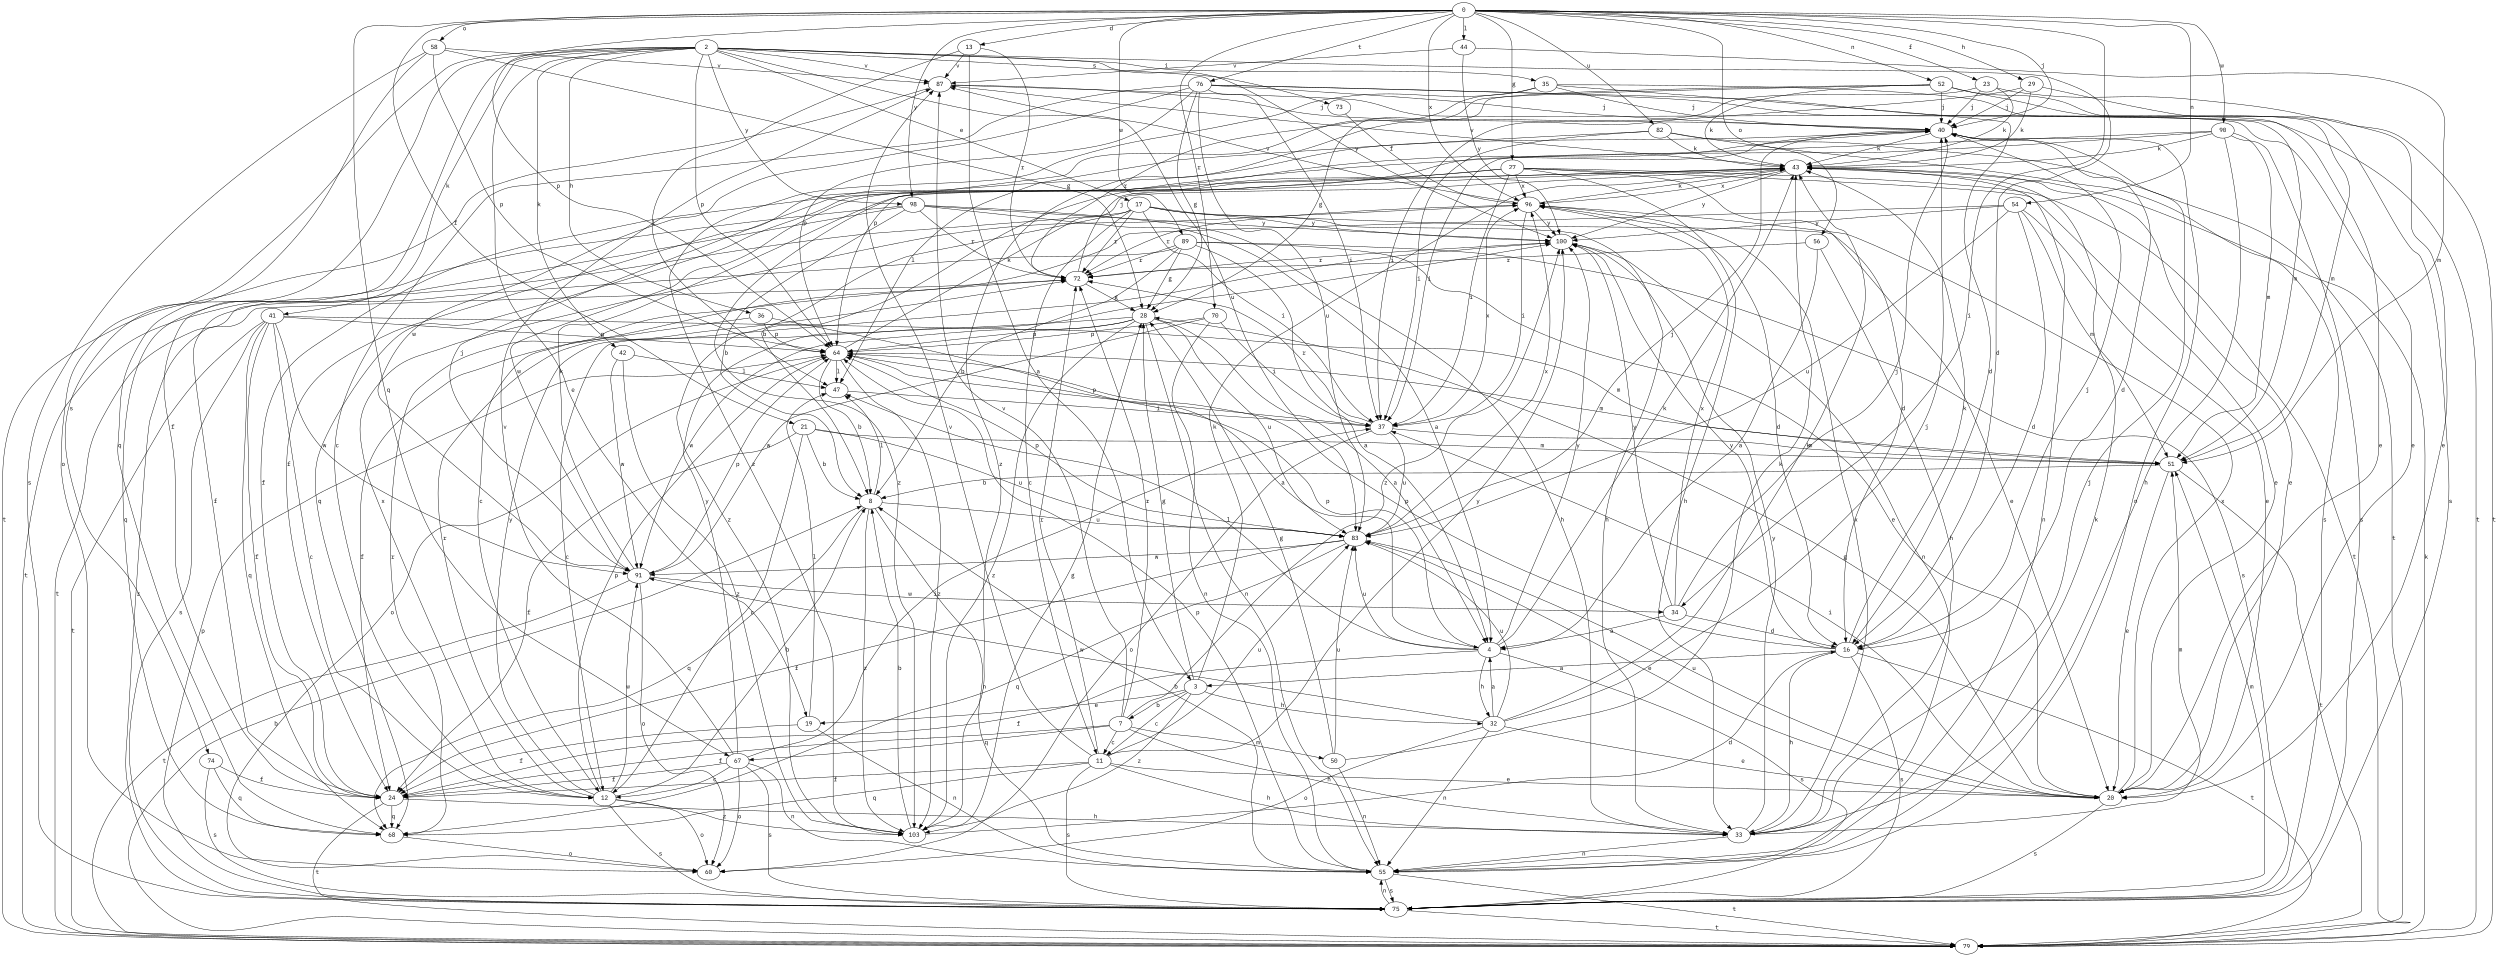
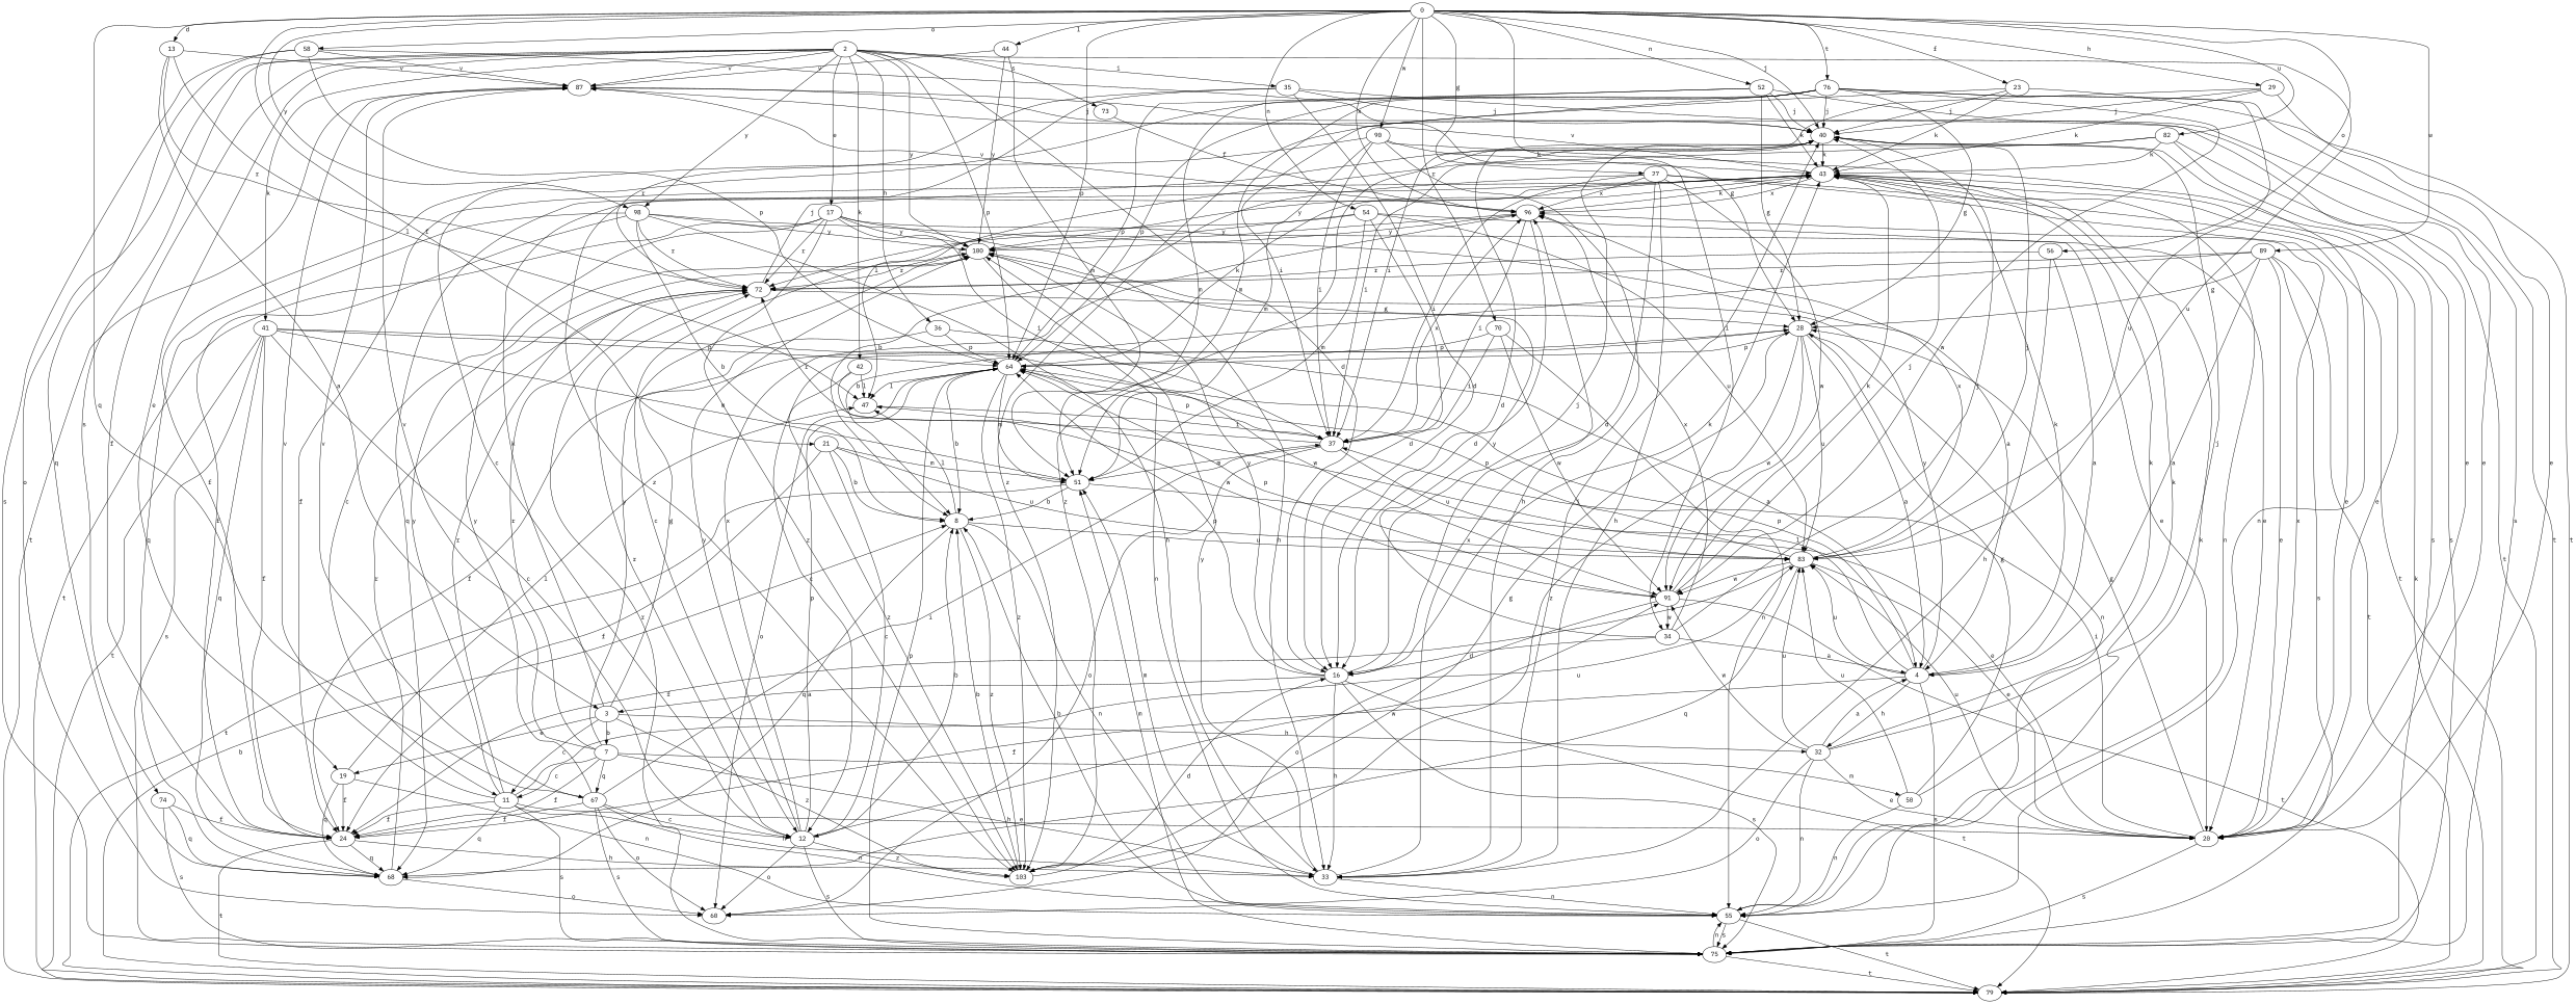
  strict digraph {
    fontname="IBM Plex Mono"
    node [fontname="IBM Plex Mono"]
    edge [fontname="IBM Plex Mono"]
    n1 [label=13]
    0
    21
    23
    27
    29
    34
    40
    44
    52
    54
    56
    58
    64
    67
    70
    76
    82
    89
    90
    96
    98
    87
    3
    47
    72
    24
    83
    8
    12
    51
    43
    103
    79
    16
    33
    37
    20
    91
    100
    4
    55
    28
    75
    68
    60
    2
    17
    19
    n50 [label=36]
    35
    41
    42
    73
    74
    11
    7
    32
    50
    n1 -> 87 [label=v]
    n1 -> 3 [label=a]
    n1 -> 47 [label=l]
    n1 -> 72 [label=r]
    0 -> n1 [label=d]
    0 -> 21 [label=f]
    0 -> 23 [label=f]
    0 -> 27 [label=g]
    0 -> 29 [label=h]
    0 -> 34 [label=i]
    0 -> 40 [label=j]
    0 -> 44 [label=l]
    0 -> 52 [label=n]
    0 -> 54 [label=n]
    0 -> 56 [label=o]
    0 -> 58 [label=o]
    0 -> 64 [label=p]
    0 -> 67 [label=q]
    0 -> 70 [label=r]
    0 -> 76 [label=t]
    0 -> 82 [label=u]
    0 -> 89 [label=w]
    0 -> 90 [label=w]
    0 -> 96 [label=x]
    0 -> 98 [label=y]
    21 -> 24 [label=f]
    21 -> 83 [label=u]
    21 -> 8 [label=b]
    21 -> 12 [label=c]
    21 -> 51 [label=m]
    23 -> 40 [label=j]
    23 -> 43 [label=k]
    23 -> 103 [label=z]
    23 -> 79 [label=t]
    27 -> 96 [label=x]
    27 -> 8 [label=b]
    27 -> 79 [label=t]
    27 -> 16 [label=d]
    27 -> 33 [label=h]
    27 -> 37 [label=i]
    27 -> 20 [label=e]
    27 -> 91 [label=w]
    29 -> 40 [label=j]
    29 -> 43 [label=k]
    29 -> 37 [label=i]
    29 -> 20 [label=e]
    34 -> 40 [label=j]
    34 -> 96 [label=x]
    34 -> 16 [label=d]
    34 -> 100 [label=y]
    34 -> 4 [label=a]
    40 -> 43 [label=k]
    40 -> 103 [label=z]
    40 -> 16 [label=d]
    40 -> 55 [label=n]
    44 -> 87 [label=v]
    44 -> 51 [label=m]
    44 -> 100 [label=y]
    52 -> 40 [label=j]
    52 -> 64 [label=p]
    52 -> 51 [label=m]
    52 -> 43 [label=k]
    52 -> 28 [label=g]
    52 -> 75 [label=s]
    54 -> 83 [label=u]
    54 -> 12 [label=c]
    54 -> 51 [label=m]
    54 -> 16 [label=d]
    54 -> 20 [label=e]
    54 -> 100 [label=y]
    56 -> 72 [label=r]
    56 -> 33 [label=h]
    56 -> 4 [label=a]
    58 -> 64 [label=p]
    58 -> 87 [label=v]
    58 -> 28 [label=g]
    58 -> 75 [label=s]
    58 -> 68 [label=q]
    64 -> 47 [label=l]
    64 -> 8 [label=b]
    64 -> 51 [label=m]
    64 -> 43 [label=k]
    64 -> 103 [label=z]
    64 -> 60 [label=o]
    67 -> 87 [label=v]
    67 -> 24 [label=f]
    67 -> 12 [label=c]
    67 -> 37 [label=i]
    67 -> 100 [label=y]
    67 -> 55 [label=n]
    67 -> 75 [label=s]
    67 -> 60 [label=o]
    70 -> 64 [label=p]
    70 -> 37 [label=i]
    70 -> 91 [label=w]
    70 -> 55 [label=n]
    76 -> 40 [label=j]
    76 -> 64 [label=p]
    76 -> 83 [label=u]
    76 -> 12 [label=c]
    76 -> 51 [label=m]
    76 -> 79 [label=t]
    76 -> 37 [label=i]
    76 -> 91 [label=w]
    76 -> 28 [label=g]
    82 -> 47 [label=l]
    82 -> 43 [label=k]
    82 -> 79 [label=t]
    82 -> 37 [label=i]
    82 -> 75 [label=s]
    89 -> 72 [label=r]
    89 -> 8 [label=b]
    89 -> 79 [label=t]
    89 -> 20 [label=e]
    89 -> 4 [label=a]
    89 -> 28 [label=g]
    89 -> 75 [label=s]
    90 -> 24 [label=f]
    90 -> 51 [label=m]
    90 -> 43 [label=k]
    90 -> 33 [label=h]
    90 -> 37 [label=i]
    90 -> 75 [label=s]
    96 -> 87 [label=v]
    96 -> 72 [label=r]
    96 -> 43 [label=k]
    96 -> 16 [label=d]
    96 -> 37 [label=i]
    96 -> 100 [label=y]
    98 -> 72 [label=r]
    98 -> 24 [label=f]
    98 -> 8 [label=b]
    98 -> 33 [label=h]
    98 -> 100 [label=y]
    98 -> 4 [label=a]
    98 -> 68 [label=q]
    87 -> 40 [label=j]
    87 -> 79 [label=t]
    87 -> 20 [label=e]
    3 -> 43 [label=k]
    3 -> 103 [label=z]
    3 -> 28 [label=g]
    3 -> 19 [label=e]
    3 -> 11 [label=c]
    3 -> 7 [label=b]
    3 -> 32 [label=h]
    47 -> 37 [label=i]
    72 -> 40 [label=j]
    72 -> 28 [label=g]
    24 -> 79 [label=t]
    24 -> 33 [label=h]
    24 -> 68 [label=q]
    83 -> 40 [label=j]
    83 -> 64 [label=p]
    83 -> 96 [label=x]
    83 -> 24 [label=f]
    83 -> 20 [label=e]
    83 -> 91 [label=w]
    83 -> 68 [label=q]
    8 -> 47 [label=l]
    8 -> 83 [label=u]
    8 -> 103 [label=z]
    8 -> 55 [label=n]
    8 -> 68 [label=q]
    12 -> 64 [label=p]
    12 -> 96 [label=x]
    12 -> 72 [label=r]
    12 -> 8 [label=b]
    12 -> 103 [label=z]
    12 -> 91 [label=w]
    12 -> 100 [label=y]
    12 -> 75 [label=s]
    12 -> 60 [label=o]
    51 -> 8 [label=b]
    51 -> 79 [label=t]
    51 -> 20 [label=e]
    43 -> 96 [label=x]
    43 -> 87 [label=v]
    43 -> 24 [label=f]
    43 -> 20 [label=e]
    43 -> 100 [label=y]
    43 -> 55 [label=n]
    43 -> 68 [label=q]
    103 -> 8 [label=b]
    103 -> 16 [label=d]
    103 -> 28 [label=g]
    79 -> 8 [label=b]
    79 -> 43 [label=k]
    16 -> 40 [label=j]
    16 -> 64 [label=p]
    16 -> 3 [label=a]
    16 -> 43 [label=k]
    16 -> 79 [label=t]
    16 -> 33 [label=h]
    16 -> 100 [label=y]
    16 -> 75 [label=s]
    33 -> 40 [label=j]
    33 -> 96 [label=x]
    33 -> 51 [label=m]
    33 -> 100 [label=y]
    33 -> 55 [label=n]
    37 -> 64 [label=p]
    37 -> 96 [label=x]
    37 -> 72 [label=r]
    37 -> 83 [label=u]
    37 -> 51 [label=m]
    37 -> 60 [label=o]
    20 -> 96 [label=x]
    20 -> 83 [label=u]
    20 -> 37 [label=i]
    20 -> 28 [label=g]
    20 -> 75 [label=s]
    91 -> 34 [label=w]
    91 -> 40 [label=j]
    91 -> 64 [label=p]
    91 -> 43 [label=k]
    91 -> 79 [label=t]
    91 -> 60 [label=o]
    100 -> 72 [label=r]
    100 -> 55 [label=n]
    4 -> 64 [label=p]
    4 -> 47 [label=l]
    4 -> 24 [label=f]
    4 -> 83 [label=u]
    4 -> 43 [label=k]
    4 -> 100 [label=y]
    4 -> 75 [label=s]
    4 -> 32 [label=h]
-   55 -> 64 [label=p]
    55 -> 8 [label=b]
    55 -> 43 [label=k]
    55 -> 79 [label=t]
    55 -> 75 [label=s]
    28 -> 64 [label=p]
    28 -> 83 [label=u]
    28 -> 12 [label=c]
    28 -> 103 [label=z]
    28 -> 91 [label=w]
    28 -> 4 [label=a]
    28 -> 55 [label=n]
    75 -> 64 [label=p]
    75 -> 72 [label=r]
    75 -> 51 [label=m]
    75 -> 79 [label=t]
    75 -> 55 [label=n]
    68 -> 72 [label=r]
    68 -> 60 [label=o]
    2 -> 64 [label=p]
    2 -> 98 [label=y]
    2 -> 87 [label=v]
    2 -> 24 [label=f]
    2 -> 83 [label=u]
    2 -> 16 [label=d]
    2 -> 100 [label=y]
    2 -> 60 [label=o]
    2 -> 17 [label=e]
    2 -> 19 [label=e]
    2 -> n50 [label=h]
    2 -> 35 [label=i]
    2 -> 41 [label=k]
    2 -> 42 [label=k]
    2 -> 73 [label=s]
    2 -> 74 [label=s]
    17 -> 72 [label=r]
    17 -> 103 [label=z]
    17 -> 79 [label=t]
    17 -> 33 [label=h]
    17 -> 37 [label=i]
    17 -> 20 [label=e]
    17 -> 100 [label=y]
    17 -> 11 [label=c]
    19 -> 47 [label=l]
    19 -> 24 [label=f]
    19 -> 55 [label=n]
+   19 -> 68 [label=q]
    n50 -> 64 [label=p]
    n50 -> 24 [label=f]
    n50 -> 4 [label=a]
    35 -> 40 [label=j]
    35 -> 72 [label=r]
    35 -> 103 [label=z]
    35 -> 16 [label=d]
    35 -> 20 [label=e]
    41 -> 64 [label=p]
    41 -> 24 [label=f]
    41 -> 12 [label=c]
    41 -> 51 [label=m]
    41 -> 79 [label=t]
    41 -> 91 [label=w]
    41 -> 75 [label=s]
    41 -> 68 [label=q]
    42 -> 47 [label=l]
    42 -> 103 [label=z]
    42 -> 91 [label=w]
    73 -> 96 [label=f]
    74 -> 24 [label=f]
    74 -> 75 [label=s]
    74 -> 68 [label=q]
    11 -> 87 [label=v]
    11 -> 72 [label=r]
    11 -> 24 [label=f]
    11 -> 83 [label=u]
    11 -> 33 [label=h]
    11 -> 20 [label=e]
    11 -> 100 [label=y]
    11 -> 75 [label=s]
    11 -> 68 [label=q]
    7 -> 67 [label=q]
    7 -> 87 [label=v]
    7 -> 72 [label=r]
    7 -> 24 [label=f]
    7 -> 33 [label=h]
-   7 -> 100 [label=z]
+   7 -> 100 [label=y]
    7 -> 11 [label=c]
    7 -> 50 [label=m]
    32 -> 40 [label=j]
    32 -> 83 [label=u]
    32 -> 43 [label=k]
    32 -> 20 [label=e]
    32 -> 91 [label=w]
    32 -> 4 [label=a]
    32 -> 55 [label=n]
    32 -> 60 [label=o]
    50 -> 83 [label=u]
    50 -> 43 [label=k]
    50 -> 55 [label=n]
    50 -> 28 [label=g]
  }
